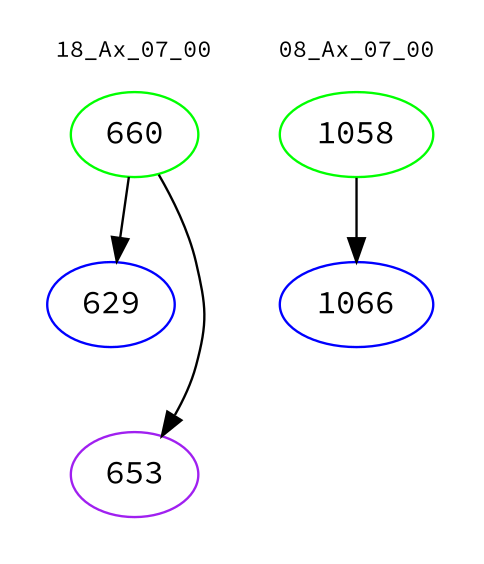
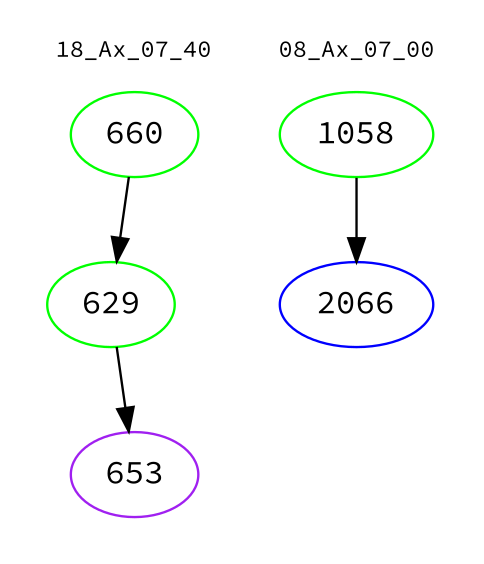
  digraph {
    fontname="Source Code Pro"
    node [color=green fontname="Source Code Pro"]
    edge [color=black fontname="Source Code Pro"]
    n1 [label=660]
-   n2 [color=blue label=629]
+   n2 [label=629]
    n3 [color=purple label=653]
    n4 [label=1058]
-   n5 [color=blue label=1066]
+   n5 [color=blue label=2066]
    subgraph cluster_1 {
      color=white
      fontsize=10
-     label="18_Ax_07_00"
+     label="18_Ax_07_40"
      n1
      n2
      n3
    }
    subgraph cluster_2 {
      color=white
      fontsize=10
      label="08_Ax_07_00"
      n4
      n5
    }
    n1 -> n2
-   n1 -> n3
+   n2 -> n3
    n4 -> n5
  }
